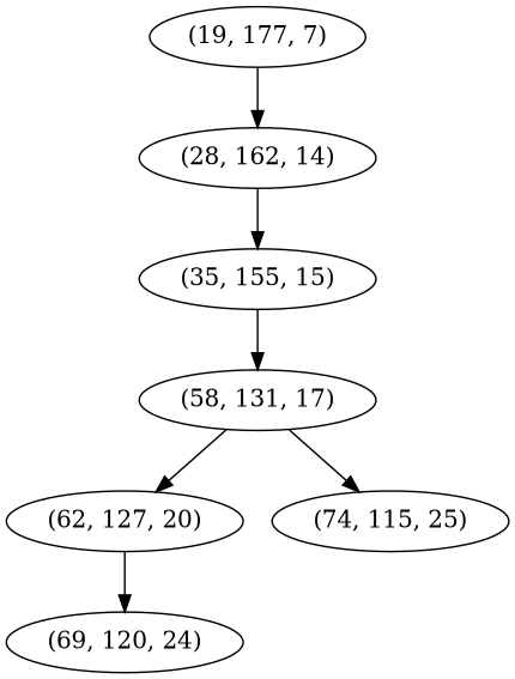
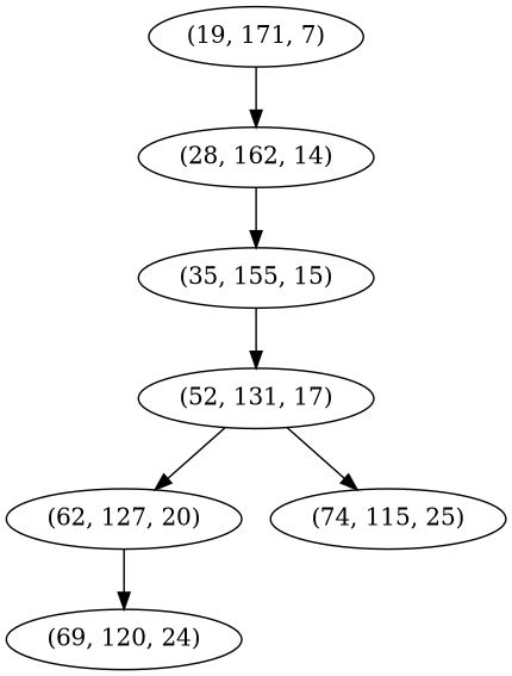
  digraph {
-   "(19, 171, 7)" [label="(19, 177, 7)"]
+   "(19, 171, 7)"
    "(28, 162, 14)"
    "(35, 155, 15)"
-   "(58, 131, 17)"
+   "(58, 131, 17)" [label="(52, 131, 17)"]
    "(62, 127, 20)"
    "(74, 115, 25)"
    "(69, 120, 24)"
    "(19, 171, 7)" -> "(28, 162, 14)"
    "(28, 162, 14)" -> "(35, 155, 15)"
    "(35, 155, 15)" -> "(58, 131, 17)"
    "(58, 131, 17)" -> "(62, 127, 20)"
    "(58, 131, 17)" -> "(74, 115, 25)"
    "(62, 127, 20)" -> "(69, 120, 24)"
  }
